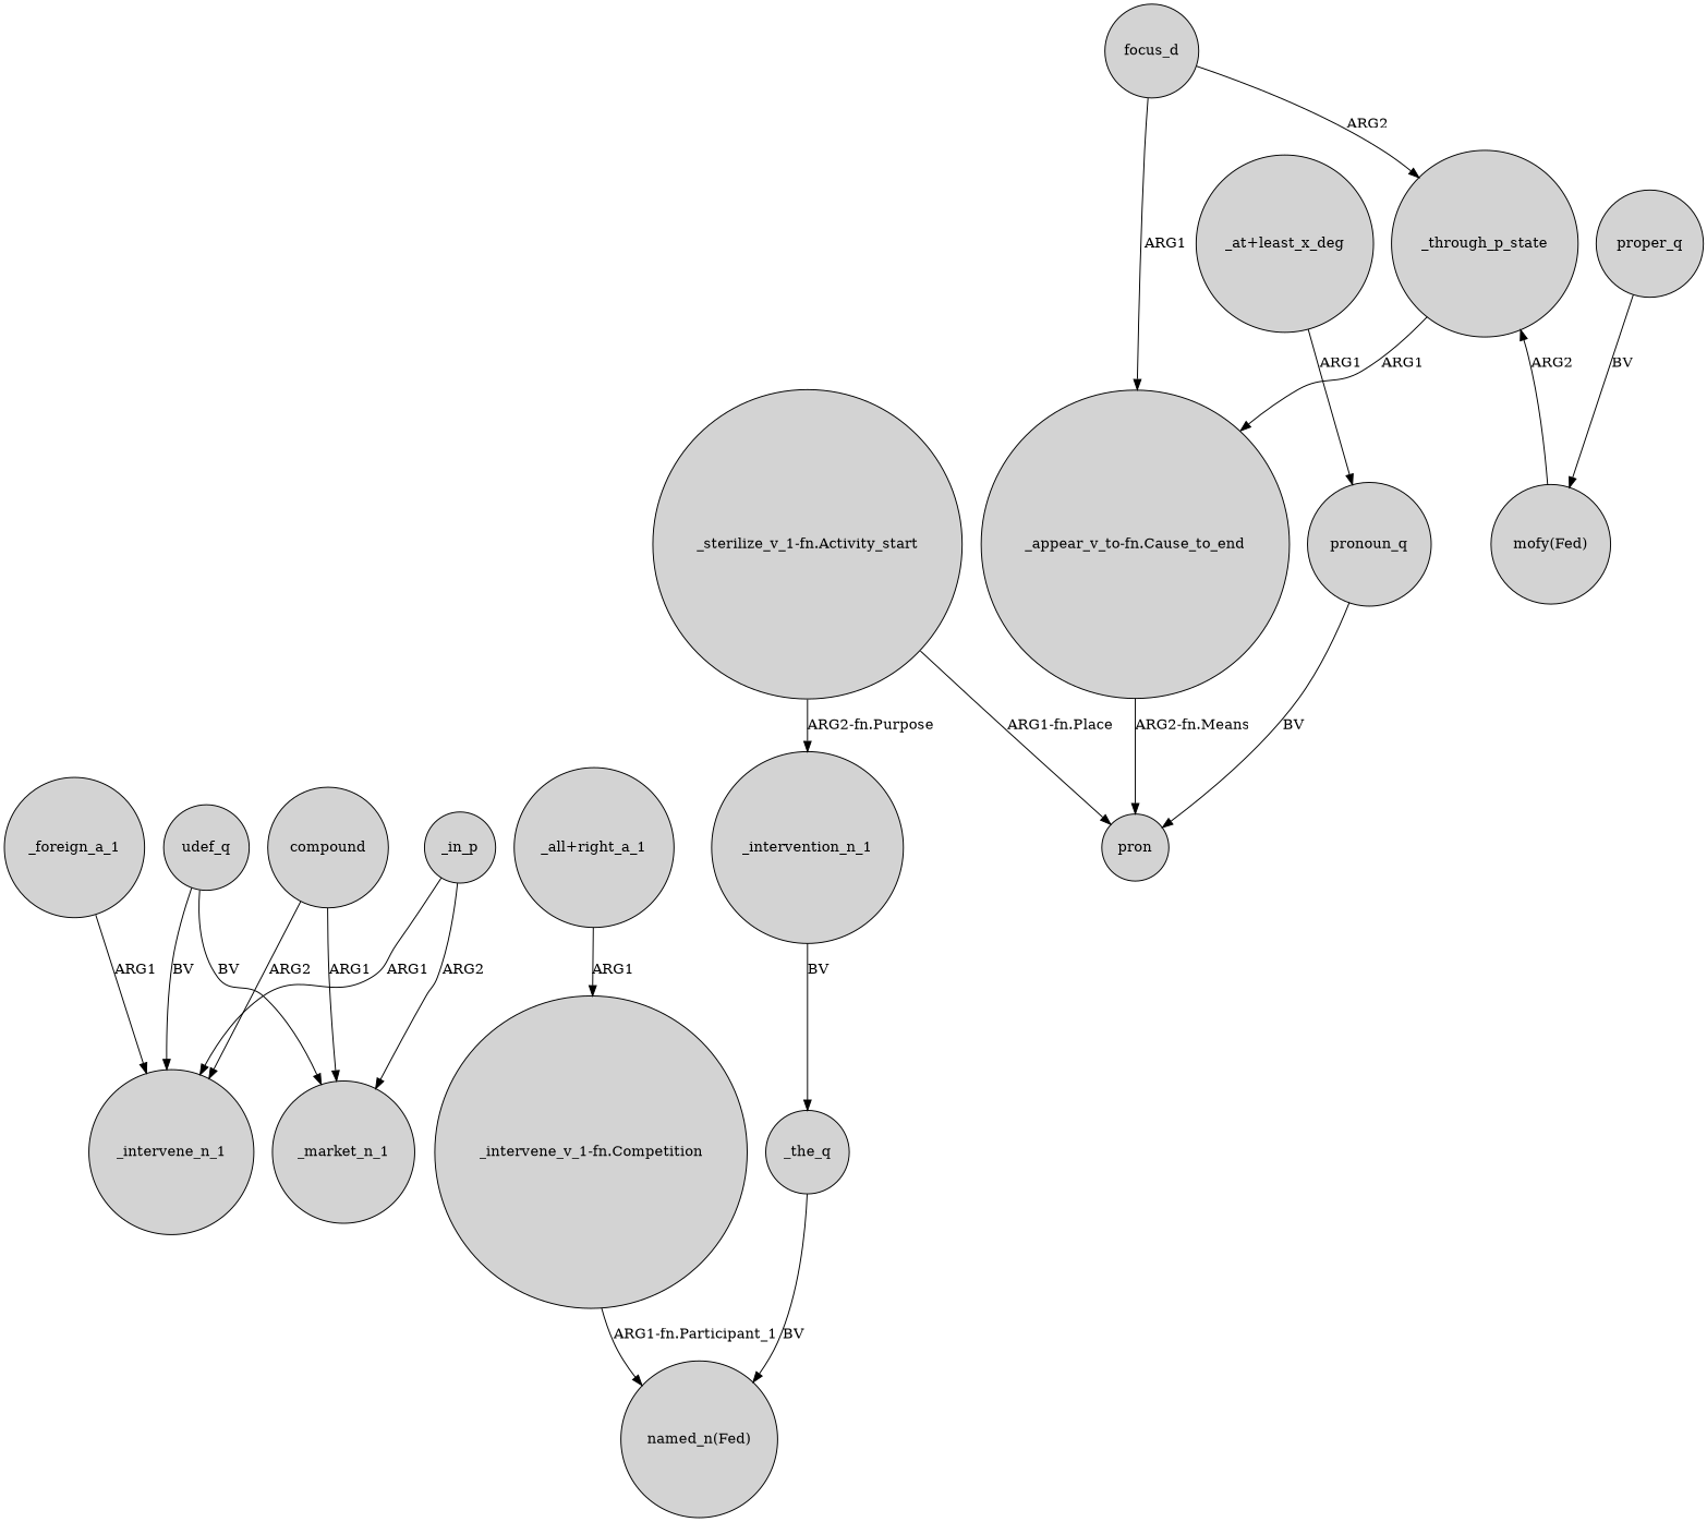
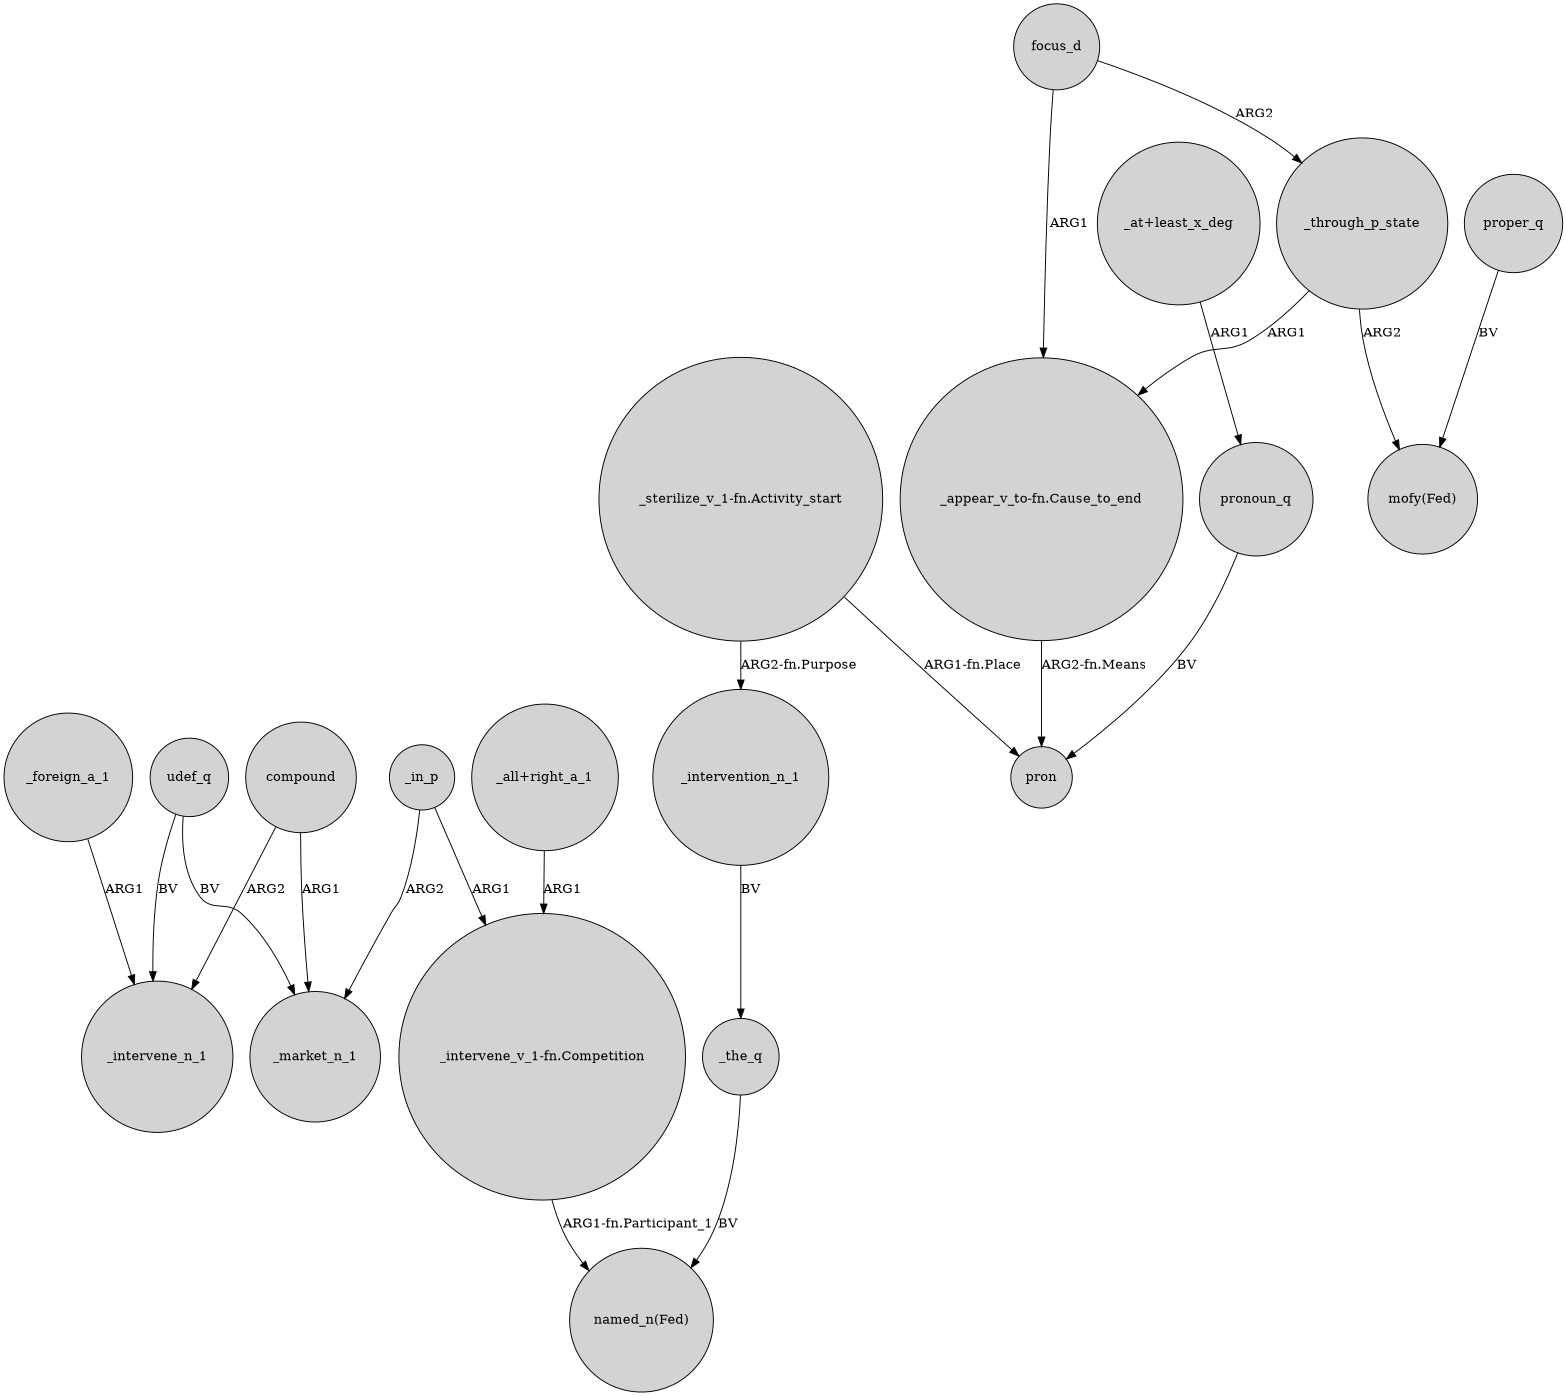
  digraph {
    node [shape=circle style=filled]
    udef_q
    _market_n_1
    n3 [label=_intervene_n_1]
    _foreign_a_1
    "_intervene_v_1-fn.Competition"
    "named_n(Fed)"
    "_appear_v_to-fn.Cause_to_end"
    pron
    "_sterilize_v_1-fn.Activity_start"
    _intervention_n_1
    _the_q
    n12 [label="mofy(Fed)"]
    proper_q
    _in_p
    pronoun_q
    focus_d
    _through_p_state
    "_at+least_x_deg"
    "_all+right_a_1"
    compound
    udef_q -> _market_n_1 [label=BV]
    udef_q -> n3 [label=BV]
    _foreign_a_1 -> n3 [label=ARG1]
    "_intervene_v_1-fn.Competition" -> "named_n(Fed)" [label="ARG1-fn.Participant_1"]
    "_appear_v_to-fn.Cause_to_end" -> pron [label="ARG2-fn.Means"]
    "_sterilize_v_1-fn.Activity_start" -> pron [label="ARG1-fn.Place"]
    "_sterilize_v_1-fn.Activity_start" -> _intervention_n_1 [label="ARG2-fn.Purpose"]
    _intervention_n_1 -> _the_q [label=BV]
    _the_q -> "named_n(Fed)" [label=BV]
    proper_q -> n12 [label=BV]
    _in_p -> _market_n_1 [label=ARG2]
-   _in_p -> n3 [label=ARG1]
+   _in_p -> "_intervene_v_1-fn.Competition" [label=ARG1]
    pronoun_q -> pron [label=BV]
    focus_d -> "_appear_v_to-fn.Cause_to_end" [label=ARG1]
    focus_d -> _through_p_state [label=ARG2]
    _through_p_state -> "_appear_v_to-fn.Cause_to_end" [label=ARG1]
-   n12 -> _through_p_state [label=ARG2]
+   _through_p_state -> n12 [label=ARG2]
    "_at+least_x_deg" -> pronoun_q [label=ARG1]
    "_all+right_a_1" -> "_intervene_v_1-fn.Competition" [label=ARG1]
    compound -> _market_n_1 [label=ARG1]
    compound -> n3 [label=ARG2]
  }
